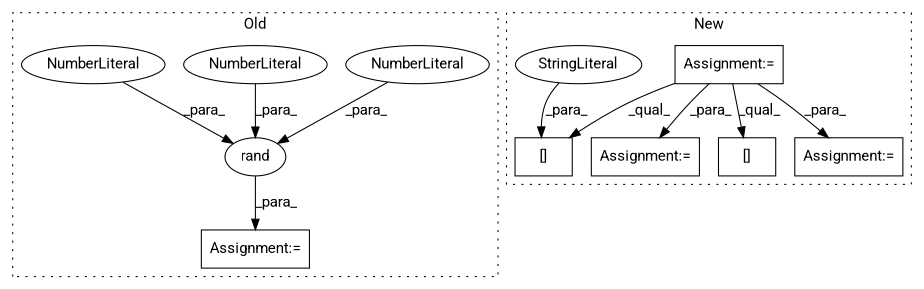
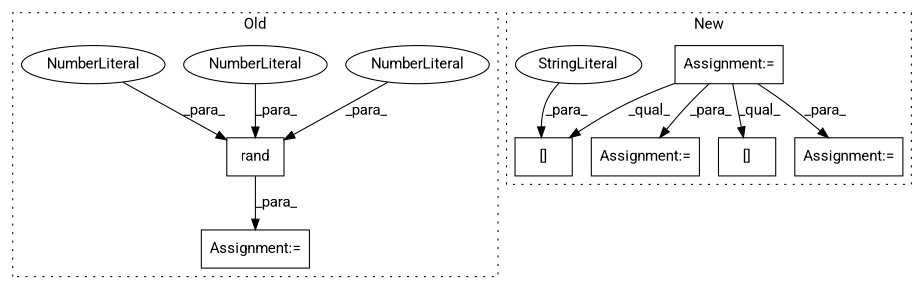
  digraph {
    fontname=Roboto
    node [a=7 l=1 shape=box fontname=Roboto]
    edge [fontname=Roboto]
-   n1 [a=32 l="5,1" label=rand s="3136,3150" shape=ellipse]
+   n1 [a=32 l="5,1" label=rand s="3136,3150"]
    n2 [label="Assignment:=" s=3125]
    n3 [a=34 label=NumberLiteral s=3149 shape=ellipse]
    n4 [a=34 label=NumberLiteral s=3141 shape=ellipse]
    n5 [a=34 l=2 label=NumberLiteral s=3143 shape=ellipse]
    n6 [a=2 l="13,1" label="[]" s="2886,2900"]
    n7 [label="Assignment:=" s=2805]
    n8 [l=2 label="Assignment:=" s=2985]
    n9 [label="Assignment:=" s=3062]
    n10 [a=2 l="22,1" label="[]" s="3083,3122"]
    n11 [a=45 l=17 label=StringLiteral s=3105 shape=ellipse]
    subgraph cluster_1 {
      label=Old
      style=dotted
      n1
      n2
      n3
      n4
      n5
    }
    subgraph cluster_2 {
      label=New
      style=dotted
      n6
      n7
      n8
      n9
      n10
      n11
    }
    n1 -> n2 [label=_para_]
    n3 -> n1 [label=_para_]
    n4 -> n1 [label=_para_]
    n5 -> n1 [label=_para_]
    n7 -> n6 [label=_qual_]
    n7 -> n8 [label=_para_]
    n7 -> n9 [label=_para_]
    n7 -> n10 [label=_qual_]
    n11 -> n10 [label=_para_]
  }
